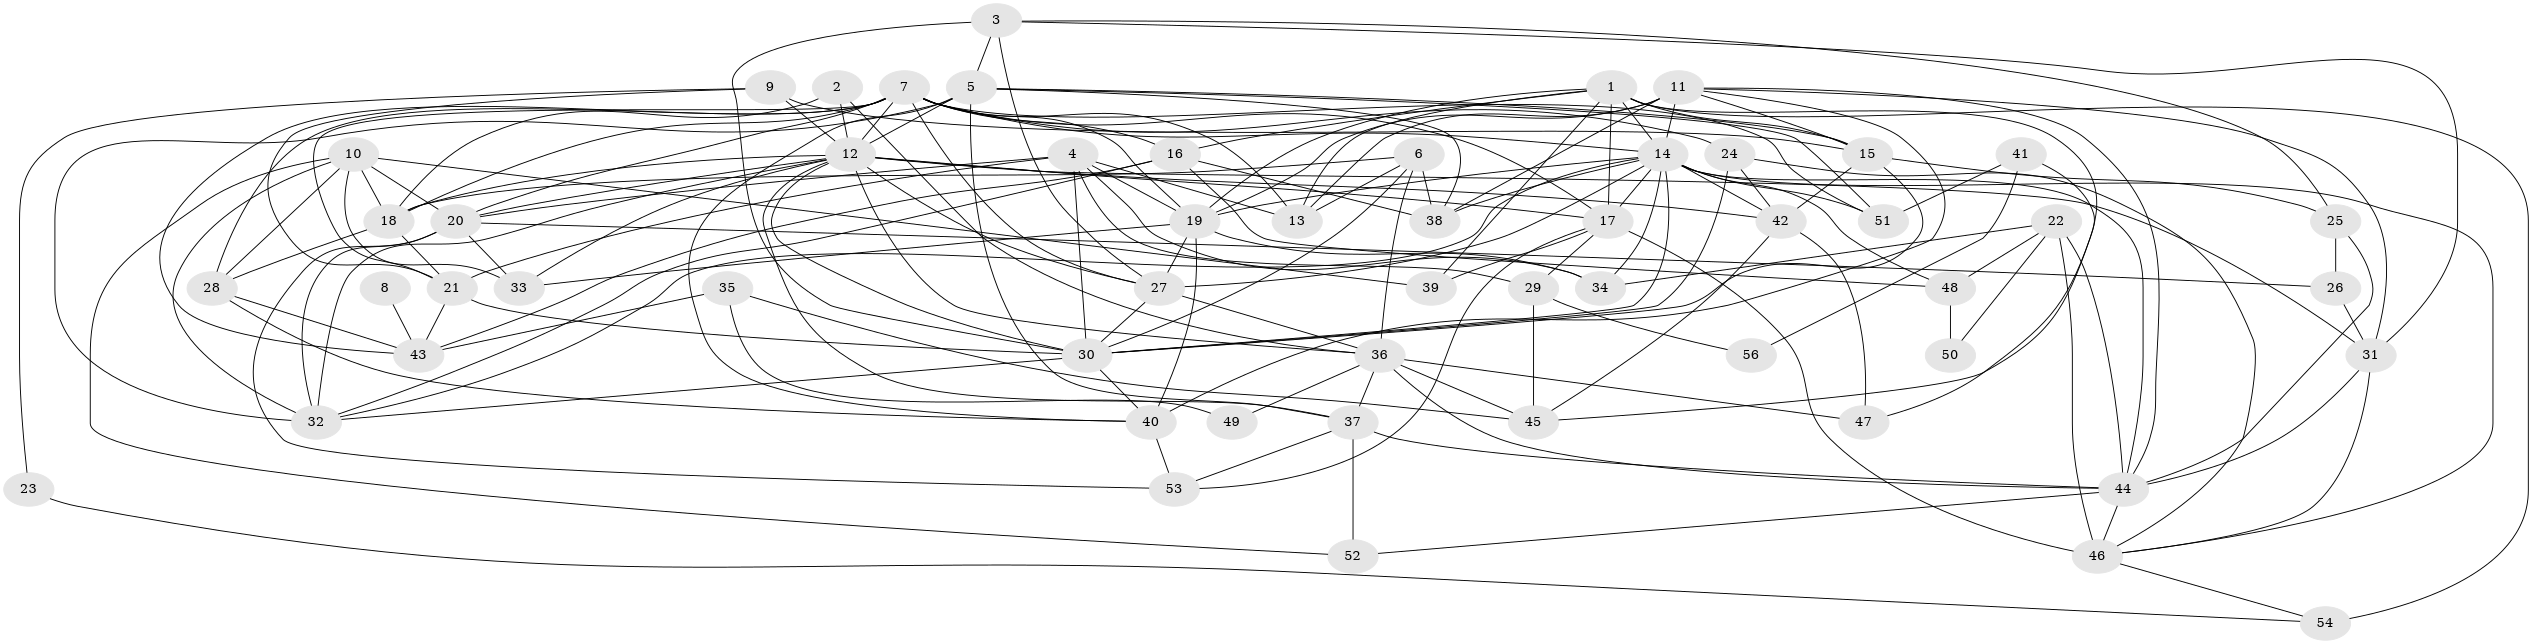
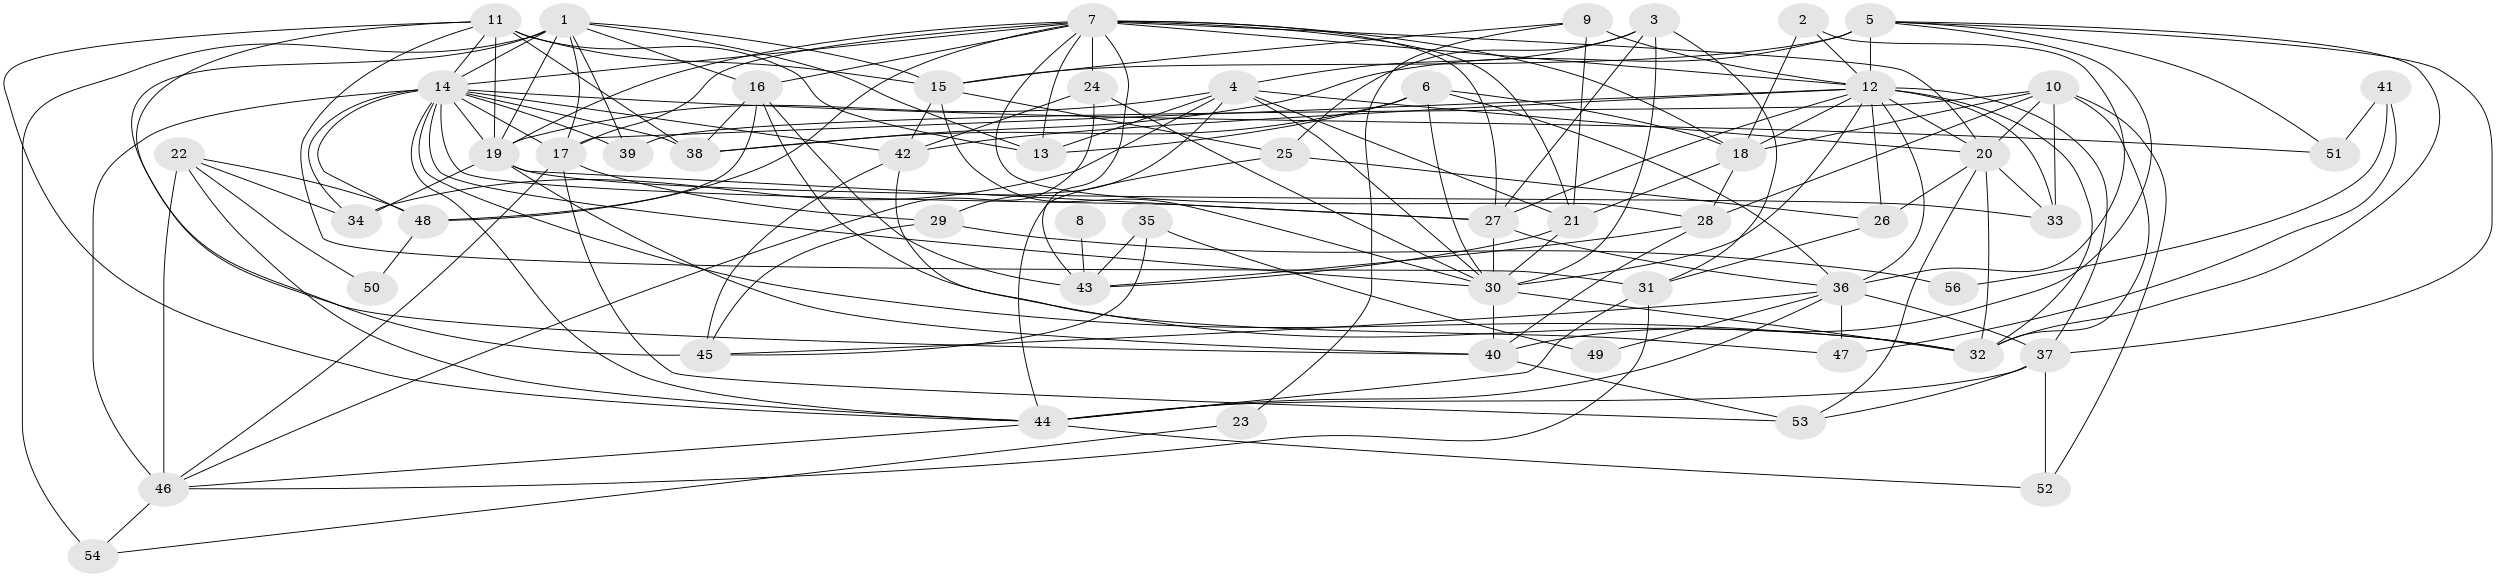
  graph {
    node [color=gray90 style=filled]
    edge [weight=1.0]
    1
    13
    14
    15
    16
    17
    19
    39
    45
    54
    27
    30
    34
    32
    38
    51
    44
    42
    46
    48
    25
    43
    29
    53
    40
    33
    56
    2
    12
    18
    36
    31
    20
    37
    21
    28
    49
    47
    3
    5
    8
    26
    4
    52
    6
    7
    24
    9
    23
    10
    11
    50
    22
    35
    41
    1 -- 13
    1 -- 14 [weight=2.0]
    1 -- 15 [weight=2.0]
    1 -- 16
    1 -- 17
    1 -- 19 [weight=2.0]
    1 -- 39
    1 -- 45
    1 -- 54 [weight=2.0]
    14 -- 17 [weight=2.0]
    14 -- 19
    14 -- 27 [weight=2.0]
    14 -- 30 [weight=2.0]
    14 -- 34
    14 -- 32
    14 -- 38
    14 -- 51
    14 -- 44
    14 -- 42
    14 -- 46
    14 -- 48 [weight=2.0]
    15 -- 30
    15 -- 42
    15 -- 25
    16 -- 32
    16 -- 38 [weight=2.0]
    16 -- 48
    16 -- 43
-   17 -- 39
+   14 -- 39
    17 -- 46
    17 -- 29
    17 -- 53
    19 -- 27
    19 -- 34
    19 -- 40
    19 -- 33
    27 -- 30
    27 -- 36
    30 -- 32
    30 -- 40
    44 -- 46
    44 -- 52
    42 -- 45
    42 -- 47
    46 -- 54
    48 -- 50
    25 -- 44
    25 -- 26
    29 -- 45
    29 -- 56
    40 -- 53
    2 -- 12
    2 -- 18
    2 -- 36
    12 -- 17
    12 -- 27
    12 -- 30 [weight=2.0]
    12 -- 32
    12 -- 42
    12 -- 33
    12 -- 18
    12 -- 36 [weight=3.0]
-   12 -- 31 [weight=2.0]
+   12 -- 26 [weight=2.0]
    12 -- 20
    12 -- 37
    18 -- 21 [weight=2.0]
    18 -- 28
    36 -- 45
    36 -- 44
    36 -- 37
    36 -- 49
    36 -- 47
    31 -- 44
    31 -- 46
    20 -- 32
    20 -- 53
    20 -- 33
    20 -- 26 [weight=2.0]
    37 -- 44 [weight=2.0]
    37 -- 53
    37 -- 52
    21 -- 30
    21 -- 43
    28 -- 43
    28 -- 40
    3 -- 27
    3 -- 30 [weight=2.0]
    3 -- 25
    3 -- 31
-   3 -- 5
+   3 -- 4
    5 -- 15
    5 -- 32
    5 -- 38
    5 -- 51
    5 -- 40
    5 -- 12 [weight=6.0]
    5 -- 37
    8 -- 43
    26 -- 31
    4 -- 13
    4 -- 19
    4 -- 30
    4 -- 34
    4 -- 29
    4 -- 20
    4 -- 21
    6 -- 13 [weight=2.0]
    6 -- 30
    6 -- 38
    6 -- 18
    6 -- 36
    7 -- 13
    7 -- 14
    7 -- 16
    7 -- 17
    7 -- 19
    7 -- 27
-   7 -- 51
+   7 -- 48
    7 -- 43
    7 -- 12 [weight=2.0]
    7 -- 18
    7 -- 20
    7 -- 21
    7 -- 28
    7 -- 24
    24 -- 30
    24 -- 42
    24 -- 46
    9 -- 15
    9 -- 12 [weight=2.0]
    9 -- 21 [weight=2.0]
    9 -- 23
    23 -- 54
    10 -- 39
    10 -- 32 [weight=2.0]
    10 -- 33
    10 -- 18
    10 -- 20
    10 -- 28
    10 -- 52
    11 -- 13 [weight=3.0]
    11 -- 14
    11 -- 15
    11 -- 19
    11 -- 38
    11 -- 44
    11 -- 40
    11 -- 31
    22 -- 34
    22 -- 44
    22 -- 46 [weight=4.0]
    22 -- 48
    22 -- 50
    35 -- 45
    35 -- 43
    35 -- 49
    41 -- 51
    41 -- 56
    41 -- 47
  }
